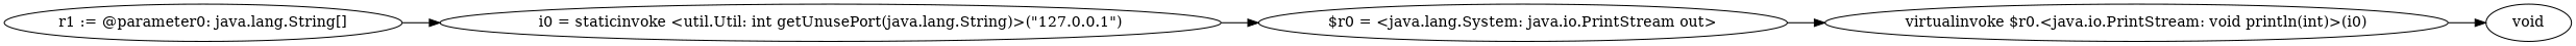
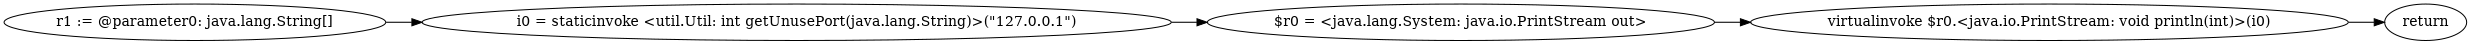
  digraph {
    rankdir=LR
    "r1 := @parameter0: java.lang.String[]"
    "i0 = staticinvoke <util.Util: int getUnusePort(java.lang.String)>(\"127.0.0.1\")"
    "$r0 = <java.lang.System: java.io.PrintStream out>"
    "virtualinvoke $r0.<java.io.PrintStream: void println(int)>(i0)"
-   return [label=void]
+   return
    "r1 := @parameter0: java.lang.String[]" -> "i0 = staticinvoke <util.Util: int getUnusePort(java.lang.String)>(\"127.0.0.1\")"
    "i0 = staticinvoke <util.Util: int getUnusePort(java.lang.String)>(\"127.0.0.1\")" -> "$r0 = <java.lang.System: java.io.PrintStream out>"
    "$r0 = <java.lang.System: java.io.PrintStream out>" -> "virtualinvoke $r0.<java.io.PrintStream: void println(int)>(i0)"
    "virtualinvoke $r0.<java.io.PrintStream: void println(int)>(i0)" -> return
  }
